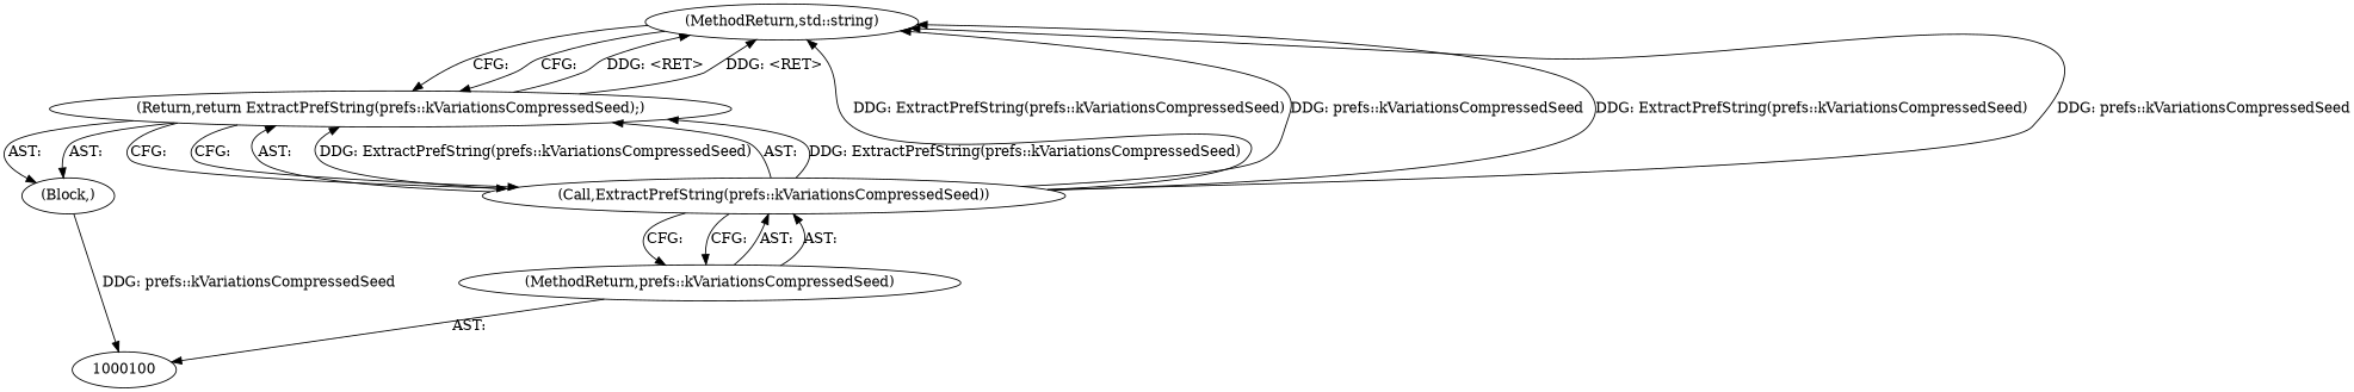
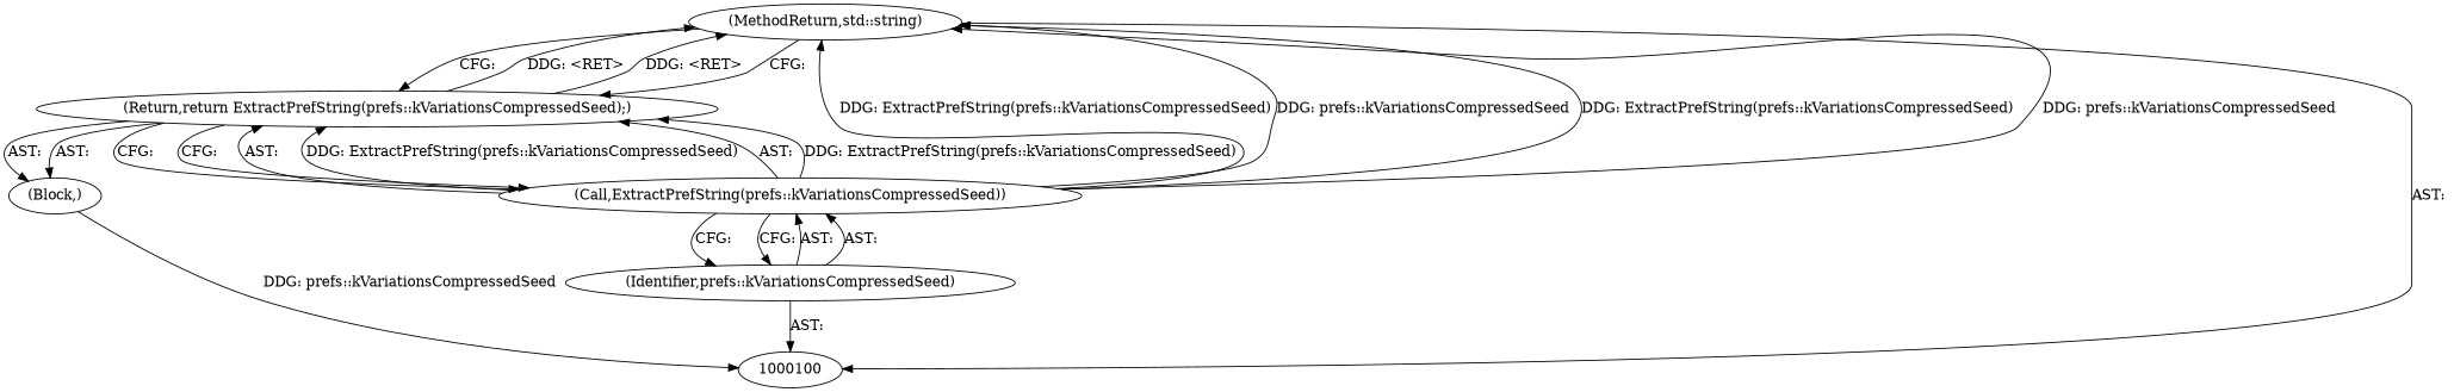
  digraph {
    n1 [label="(MethodReturn,std::string)"]
    n2 [label="(Return,return ExtractPrefString(prefs::kVariationsCompressedSeed);)"]
    1000100
    n4 [label="(Block,)"]
    n5 [label="(Call,ExtractPrefString(prefs::kVariationsCompressedSeed))"]
-   n6 [label="(MethodReturn,prefs::kVariationsCompressedSeed)"]
+   n6 [label="(Identifier,prefs::kVariationsCompressedSeed)"]
    n1 -> n2 [label="CFG: "]
    n1 -> n2 [label="CFG: "]
+   n1 -> 1000100 [label="AST: "]
    n2 -> n1 [label="DDG: <RET>"]
    n2 -> n1 [label="DDG: <RET>"]
    n2 -> n4 [label="AST: "]
    n2 -> n4 [label="AST: "]
    n2 -> n5 [label="CFG: "]
    n2 -> n5 [label="CFG: "]
    n4 -> 1000100 [label="DDG: prefs::kVariationsCompressedSeed"]
    n5 -> n1 [label="DDG: ExtractPrefString(prefs::kVariationsCompressedSeed)"]
    n5 -> n1 [label="DDG: prefs::kVariationsCompressedSeed"]
    n5 -> n1 [label="DDG: ExtractPrefString(prefs::kVariationsCompressedSeed)"]
    n5 -> n1 [label="DDG: prefs::kVariationsCompressedSeed"]
    n5 -> n2 [label="AST: "]
    n5 -> n2 [label="DDG: ExtractPrefString(prefs::kVariationsCompressedSeed)"]
    n5 -> n2 [label="AST: "]
    n5 -> n2 [label="DDG: ExtractPrefString(prefs::kVariationsCompressedSeed)"]
    n5 -> n6 [label="CFG: "]
    n5 -> n6 [label="CFG: "]
    n6 -> 1000100 [label="AST: "]
    n6 -> n5 [label="AST: "]
    n6 -> n5 [label="AST: "]
  }
